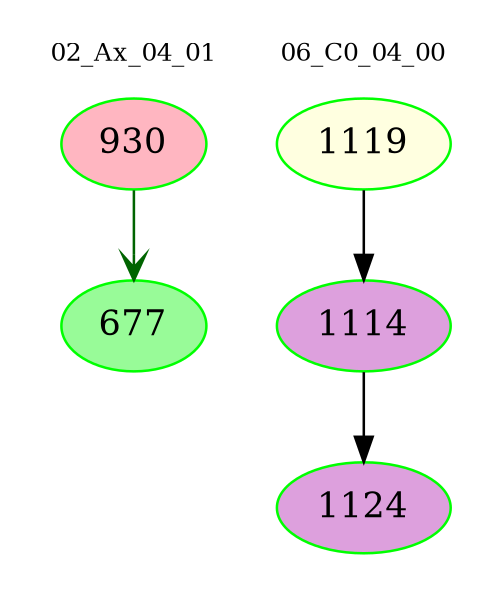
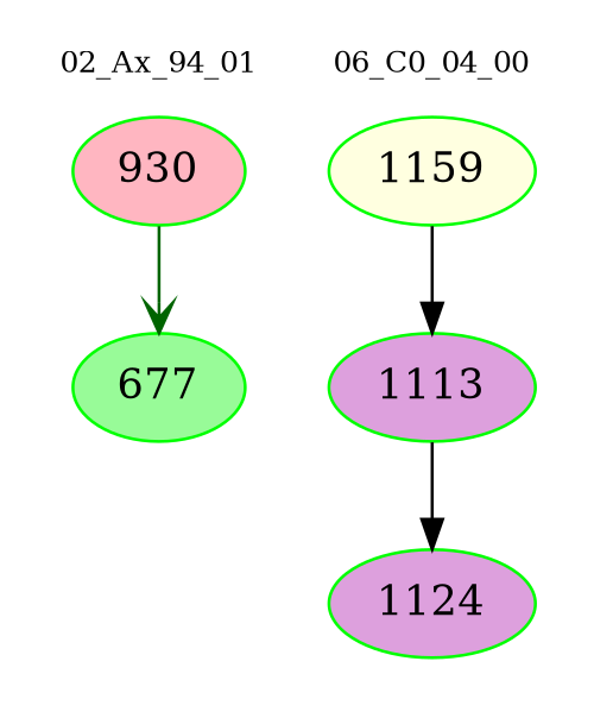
  digraph {
    node [color=green fillcolor=plum style=filled]
    edge [arrowhead=normal color=black]
    n1 [fillcolor=lightpink label=930]
    n2 [fillcolor=palegreen label=677]
-   n3 [fillcolor=lightyellow label=1119]
-   n4 [label=1114]
+   n3 [fillcolor=lightyellow label=1159]
+   n4 [label=1113]
    n5 [label=1124]
    subgraph cluster_1 {
      color=white
      fontsize=10
-     label="02_Ax_04_01"
+     label="02_Ax_94_01"
      n1
      n2
    }
    subgraph cluster_2 {
      color=white
      fontsize=10
      label="06_C0_04_00"
      n3
      n4
      n5
    }
    n1 -> n2 [arrowhead=vee color=darkgreen]
    n3 -> n4
    n4 -> n5
  }
